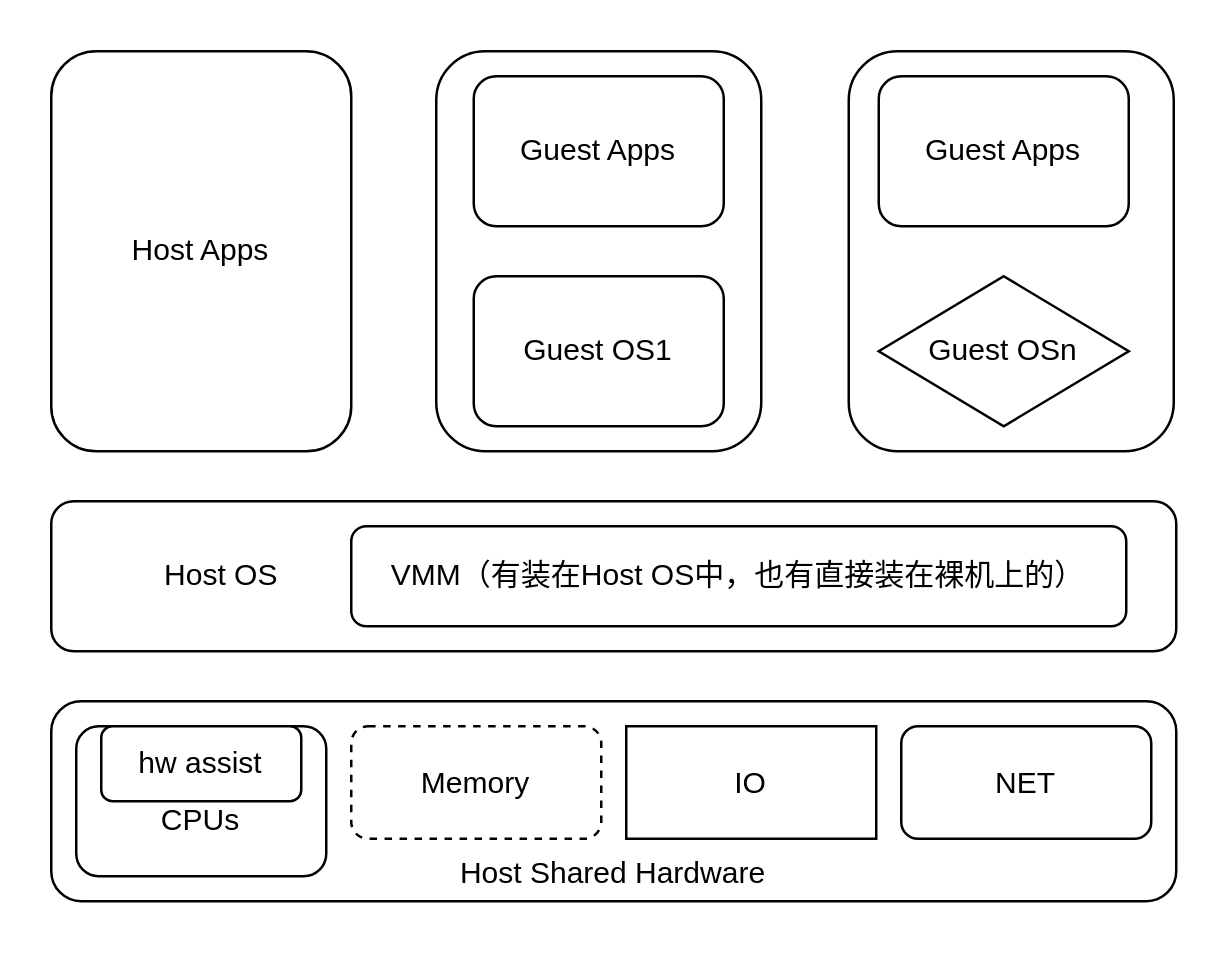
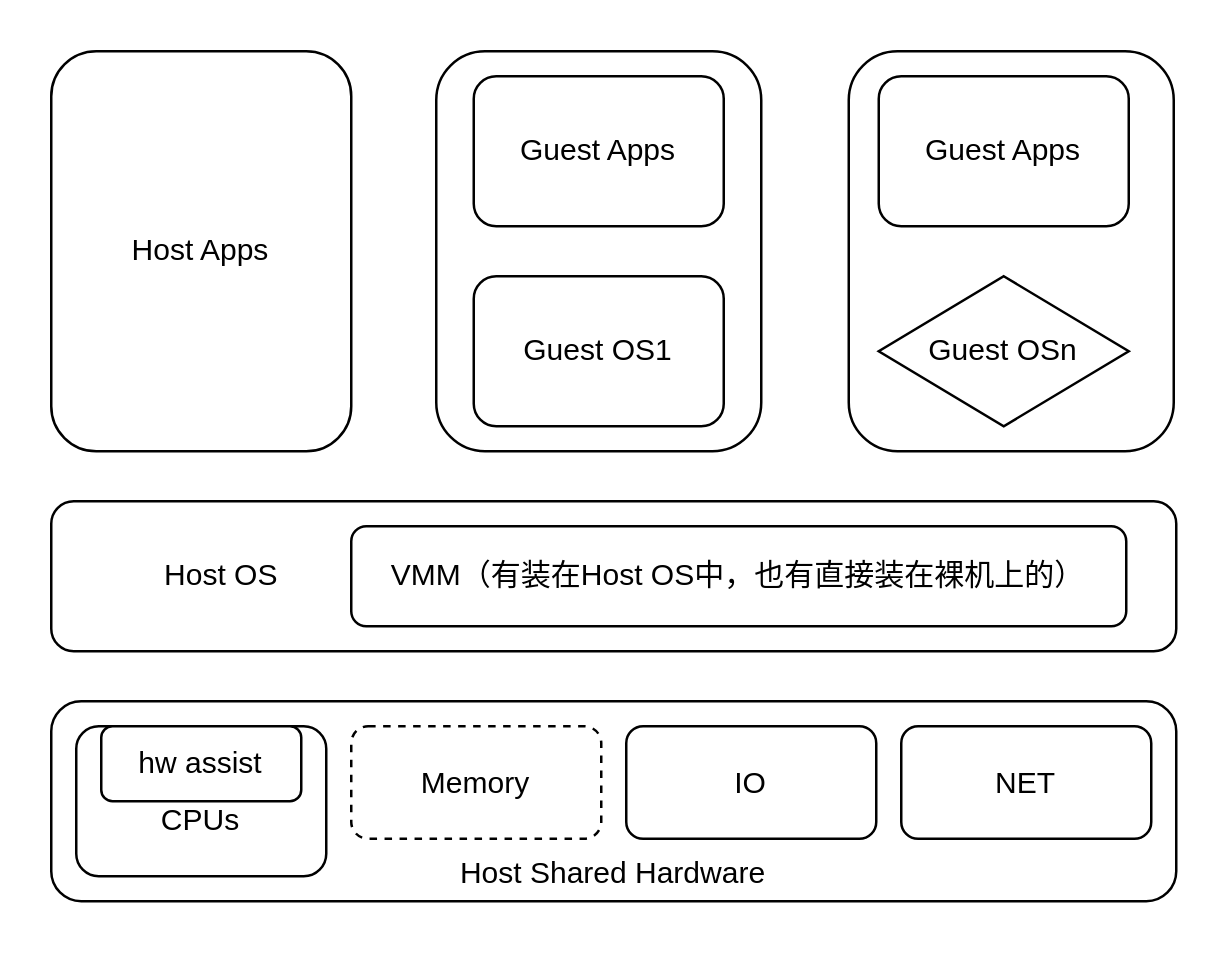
  <mxCell id="0" />
  <mxCell id="1" parent="0" />
  <mxCell id="2" value="&lt;br&gt;&lt;br&gt;&lt;br&gt;&lt;br&gt;Host Shared Hardware" style="rounded=1;whiteSpace=wrap;html=1;" vertex="1" parent="1"><mxGeometry x="20" y="280" width="450" height="80" as="geometry" /></mxCell>
  <mxCell id="3" value="Host OS&amp;nbsp; &amp;nbsp; &amp;nbsp; &amp;nbsp; &amp;nbsp; &amp;nbsp; &amp;nbsp; &amp;nbsp; &amp;nbsp; &amp;nbsp; &amp;nbsp; &amp;nbsp; &amp;nbsp; &amp;nbsp; &amp;nbsp; &amp;nbsp; &amp;nbsp; &amp;nbsp; &amp;nbsp; &amp;nbsp; &amp;nbsp; &amp;nbsp; &amp;nbsp; &amp;nbsp; &amp;nbsp; &amp;nbsp; &amp;nbsp; &amp;nbsp; &amp;nbsp; &amp;nbsp; &amp;nbsp; &amp;nbsp; &amp;nbsp; &amp;nbsp; &amp;nbsp; &amp;nbsp; &amp;nbsp; &amp;nbsp; &amp;nbsp; &amp;nbsp; &amp;nbsp; &amp;nbsp; &amp;nbsp; &amp;nbsp; &amp;nbsp; &amp;nbsp; &amp;nbsp;&amp;nbsp;" style="rounded=1;whiteSpace=wrap;html=1;" vertex="1" parent="1"><mxGeometry x="20" y="200" width="450" height="60" as="geometry" /></mxCell>
  <mxCell id="4" value="VMM（有装在Host OS中，也有直接装在裸机上的）" style="rounded=1;whiteSpace=wrap;html=1;" vertex="1" parent="1"><mxGeometry x="140" y="210" width="310" height="40" as="geometry" /></mxCell>
  <mxCell id="5" value="Host Apps" style="rounded=1;whiteSpace=wrap;html=1;" vertex="1" parent="1"><mxGeometry x="20" y="20" width="120" height="160" as="geometry" /></mxCell>
  <mxCell id="6" value="" style="rounded=1;whiteSpace=wrap;html=1;" vertex="1" parent="1"><mxGeometry x="174" y="20" width="130" height="160" as="geometry" /></mxCell>
  <mxCell id="7" value="Guest OS1" style="rounded=1;whiteSpace=wrap;html=1;" vertex="1" parent="1"><mxGeometry x="189" y="110" width="100" height="60" as="geometry" /></mxCell>
  <mxCell id="8" value="Guest Apps" style="rounded=1;whiteSpace=wrap;html=1;" vertex="1" parent="1"><mxGeometry x="189" y="30" width="100" height="60" as="geometry" /></mxCell>
  <mxCell id="9" value="" style="rounded=1;whiteSpace=wrap;html=1;" vertex="1" parent="1"><mxGeometry x="339" y="20" width="130" height="160" as="geometry" /></mxCell>
  <mxCell id="10" value="Guest OSn" style="rhombus;whiteSpace=wrap;html=1;" vertex="1" parent="1"><mxGeometry x="351" y="110" width="100" height="60" as="geometry" /></mxCell>
  <mxCell id="11" value="Guest Apps" style="rounded=1;whiteSpace=wrap;html=1;" vertex="1" parent="1"><mxGeometry x="351" y="30" width="100" height="60" as="geometry" /></mxCell>
  <mxCell id="12" value="&lt;br&gt;CPUs" style="rounded=1;whiteSpace=wrap;html=1;" vertex="1" parent="1"><mxGeometry x="30" y="290" width="100" height="60" as="geometry" /></mxCell>
  <mxCell id="13" value="Memory" style="rounded=1;whiteSpace=wrap;html=1;dashed=1;" vertex="1" parent="1"><mxGeometry x="140" y="290" width="100" height="45" as="geometry" /></mxCell>
- <mxCell id="14" value="IO" style="whiteSpace=wrap;html=1;rounded=0;" vertex="1" parent="1"><mxGeometry x="250" y="290" width="100" height="45" as="geometry" /></mxCell>
+ <mxCell id="14" value="IO" style="rounded=1;whiteSpace=wrap;html=1;" vertex="1" parent="1"><mxGeometry x="250" y="290" width="100" height="45" as="geometry" /></mxCell>
  <mxCell id="15" value="NET" style="rounded=1;whiteSpace=wrap;html=1;" vertex="1" parent="1"><mxGeometry x="360" y="290" width="100" height="45" as="geometry" /></mxCell>
  <mxCell id="16" value="hw assist" style="rounded=1;whiteSpace=wrap;html=1;" vertex="1" parent="1"><mxGeometry x="40" y="290" width="80" height="30" as="geometry" /></mxCell>
